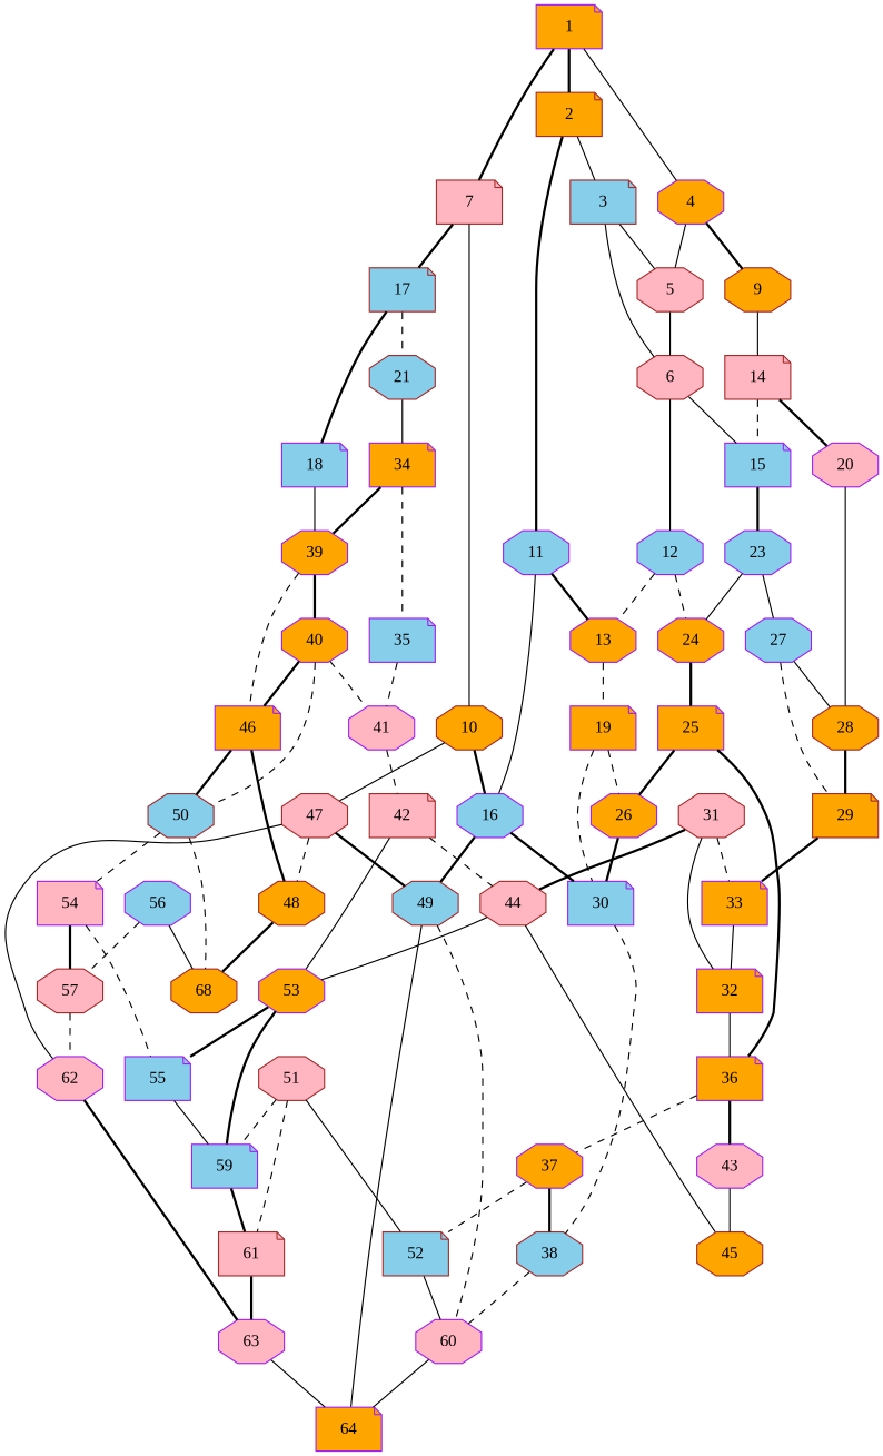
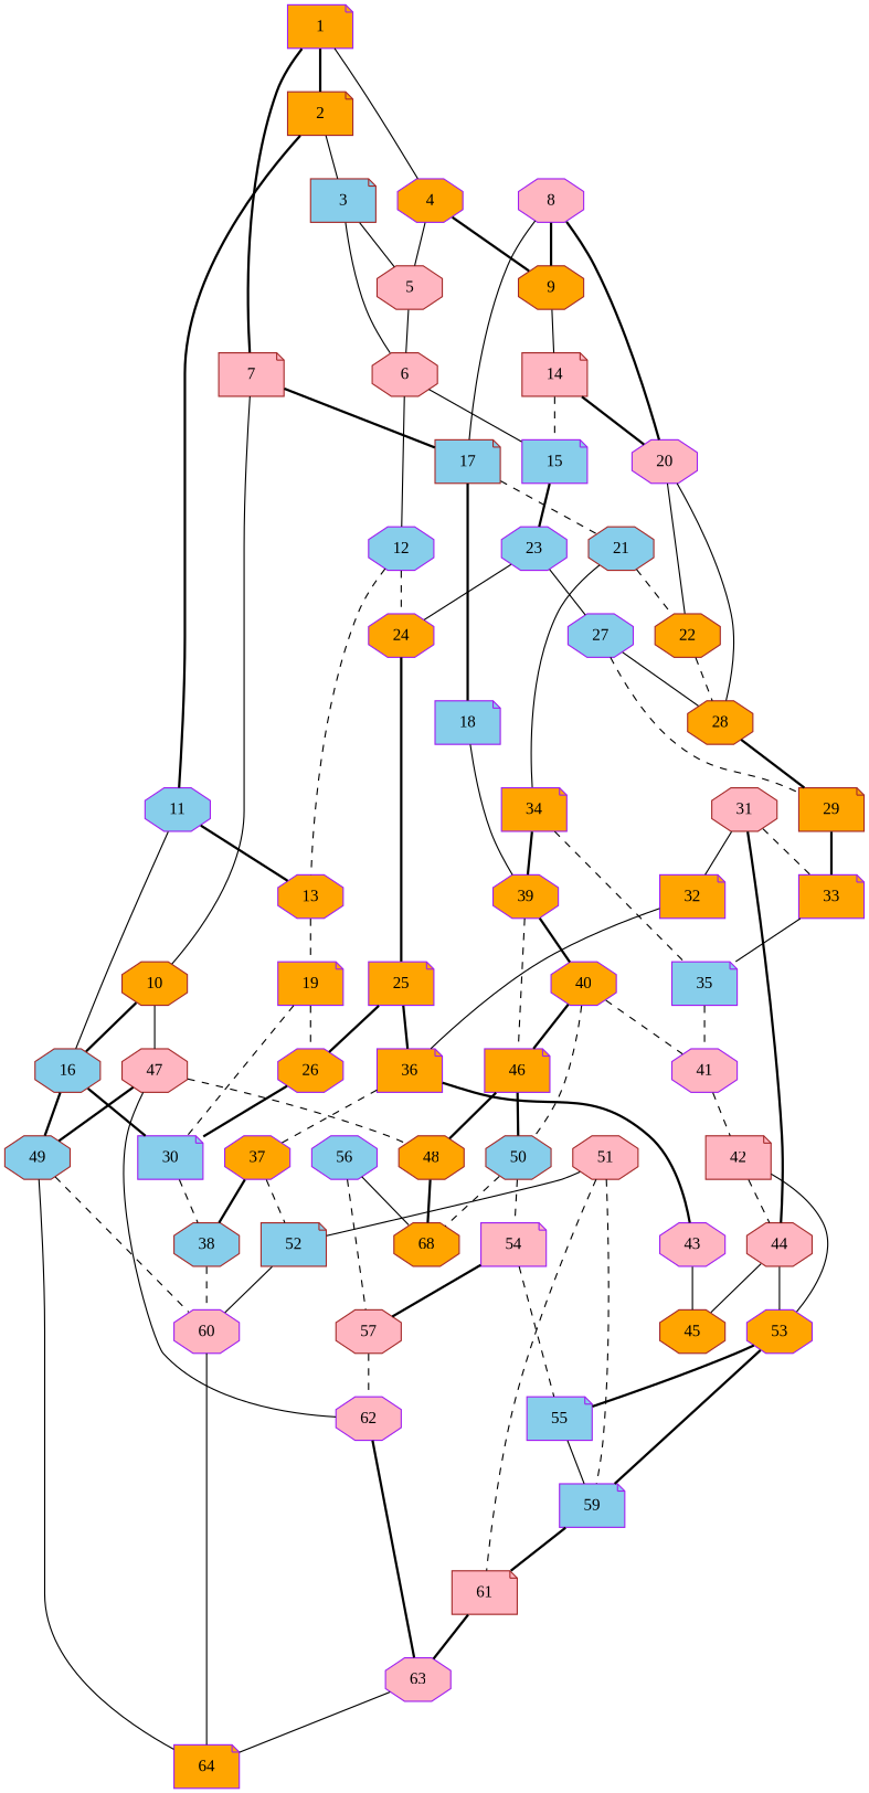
  graph {
    fontname="Liberation Serif"
    node [color=purple fillcolor=orange fontname="Liberation Serif" shape=octagon style=filled]
    edge [fontname="Liberation Serif" style=bold weight=1.0]
    1 [shape=note]
    2 [color=brown shape=note]
    4
    7 [color=brown fillcolor=lightpink shape=note]
    3 [color=brown fillcolor=skyblue shape=note]
    11 [fillcolor=skyblue]
    5 [color=brown fillcolor=lightpink]
    9 [color=brown]
    10 [color=brown]
    17 [color=brown fillcolor=skyblue shape=note]
    6 [color=brown fillcolor=lightpink]
-   16 [fillcolor=skyblue]
+   16 [color=brown fillcolor=skyblue]
    13
    12 [fillcolor=skyblue]
    15 [fillcolor=skyblue shape=note]
    14 [color=brown fillcolor=lightpink shape=note]
    24
    23 [fillcolor=skyblue]
    47 [color=brown fillcolor=lightpink]
    18 [fillcolor=skyblue shape=note]
    21 [color=brown fillcolor=skyblue]
+   8 [fillcolor=lightpink]
    20 [fillcolor=lightpink]
+   22 [color=brown]
    28 [color=brown]
    30 [fillcolor=skyblue shape=note]
    49 [color=brown fillcolor=skyblue]
    39
    48 [color=brown]
    62 [fillcolor=lightpink]
    19 [shape=note]
    25 [shape=note]
    26
    27 [fillcolor=skyblue]
    38 [color=brown fillcolor=skyblue]
    60 [fillcolor=lightpink]
    64 [shape=note]
    34 [shape=note]
    40
    46 [shape=note]
    29 [color=brown shape=note]
    35 [fillcolor=skyblue shape=note]
    36 [shape=note]
    43 [fillcolor=lightpink]
    37
    33 [shape=note]
    31 [color=brown fillcolor=lightpink]
    32 [shape=note]
    44 [color=brown fillcolor=lightpink]
    53
    45 [color=brown]
    41 [fillcolor=lightpink]
    42 [color=brown fillcolor=lightpink shape=note]
    52 [color=brown fillcolor=skyblue shape=note]
    50 [color=brown fillcolor=skyblue]
    n56 [color=brown label=68]
    54 [fillcolor=lightpink shape=note]
    59 [fillcolor=skyblue shape=note]
    55 [fillcolor=skyblue shape=note]
    63 [fillcolor=lightpink]
    57 [color=brown fillcolor=lightpink]
    51 [color=brown fillcolor=lightpink]
    61 [color=brown fillcolor=lightpink shape=note]
    56 [fillcolor=skyblue]
    1 -- 2
    1 -- 4 [style=solid]
    1 -- 7
    2 -- 3 [style=solid]
    2 -- 11
    4 -- 5 [style=solid]
    4 -- 9
    7 -- 10 [style=solid]
    7 -- 17
    3 -- 5 [style=solid]
    3 -- 6 [style=solid]
    11 -- 16 [style=solid]
    11 -- 13
    5 -- 6 [style=solid]
    9 -- 14 [style=solid]
    10 -- 16
    10 -- 47 [style=solid]
    17 -- 18
    17 -- 21 [style=dashed]
    6 -- 12 [style=solid]
    6 -- 15 [style=solid]
    16 -- 30
    16 -- 49 [weight=2.0]
    13 -- 19 [style=dashed weight=2.0]
    12 -- 13 [style=dashed]
    12 -- 24 [style=dashed]
    15 -- 23
    14 -- 15 [style=dashed]
    14 -- 20
    24 -- 25
    23 -- 24 [style=solid]
    23 -- 27 [style=solid]
    47 -- 49
    47 -- 48 [style=dashed]
    47 -- 62 [style=solid]
    18 -- 39 [style=solid]
+   21 -- 22 [style=dashed]
    21 -- 34 [style=solid]
+   8 -- 9
+   8 -- 17 [style=solid]
+   8 -- 20
+   20 -- 22 [style=solid]
    20 -- 28 [style=solid]
+   22 -- 28 [style=dashed]
    28 -- 29
    30 -- 38 [style=dashed]
    49 -- 60 [style=dashed]
    49 -- 64 [style=solid]
    39 -- 40
    39 -- 46 [style=dashed]
    48 -- n56
    62 -- 63
    19 -- 30 [style=dashed]
    19 -- 26 [style=dashed]
    25 -- 26
    25 -- 36
    26 -- 30
    27 -- 28 [style=solid]
    27 -- 29 [style=dashed]
    38 -- 60 [style=dashed]
    60 -- 64 [style=solid]
    34 -- 39
    34 -- 35 [style=dashed]
    40 -- 46
    40 -- 41 [style=dashed]
    40 -- 50 [style=dashed]
    46 -- 48
    46 -- 50
    29 -- 33 [weight=2.0]
    35 -- 41 [style=dashed]
    36 -- 43
    36 -- 37 [style=dashed]
    43 -- 45 [style=solid weight=2.0]
    37 -- 38
    37 -- 52 [style=dashed]
-   33 -- 32 [style=solid]
+   33 -- 35 [style=solid]
    31 -- 33 [style=dashed]
    31 -- 32 [style=solid]
    31 -- 44
    32 -- 36 [style=solid]
    44 -- 53 [style=solid]
    44 -- 45 [style=solid]
    53 -- 59
    53 -- 55
    41 -- 42 [style=dashed]
    42 -- 44 [style=dashed]
    42 -- 53 [style=solid]
    52 -- 60 [style=solid]
    50 -- n56 [style=dashed]
    50 -- 54 [style=dashed]
    54 -- 55 [style=dashed]
    54 -- 57
    59 -- 61
    55 -- 59 [style=solid]
    63 -- 64 [style=solid]
    57 -- 62 [style=dashed]
    51 -- 52 [style=solid]
    51 -- 59 [style=dashed]
    51 -- 61 [style=dashed]
    61 -- 63 [weight=2.0]
    56 -- n56 [style=solid weight=2.0]
    56 -- 57 [style=dashed]
  }
